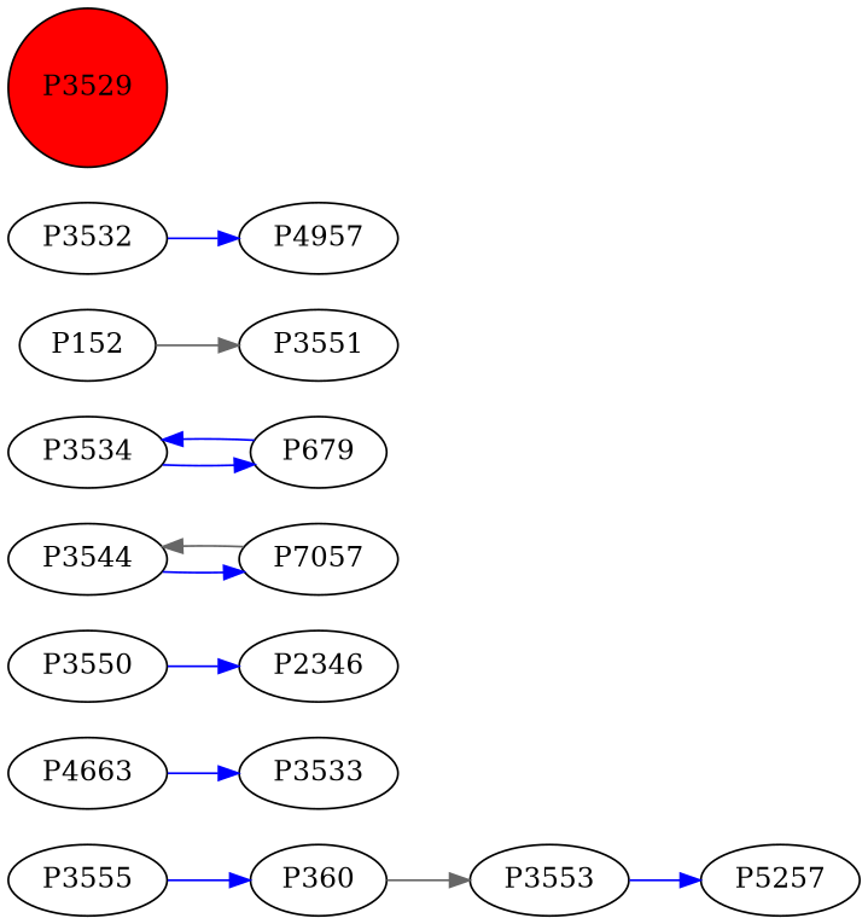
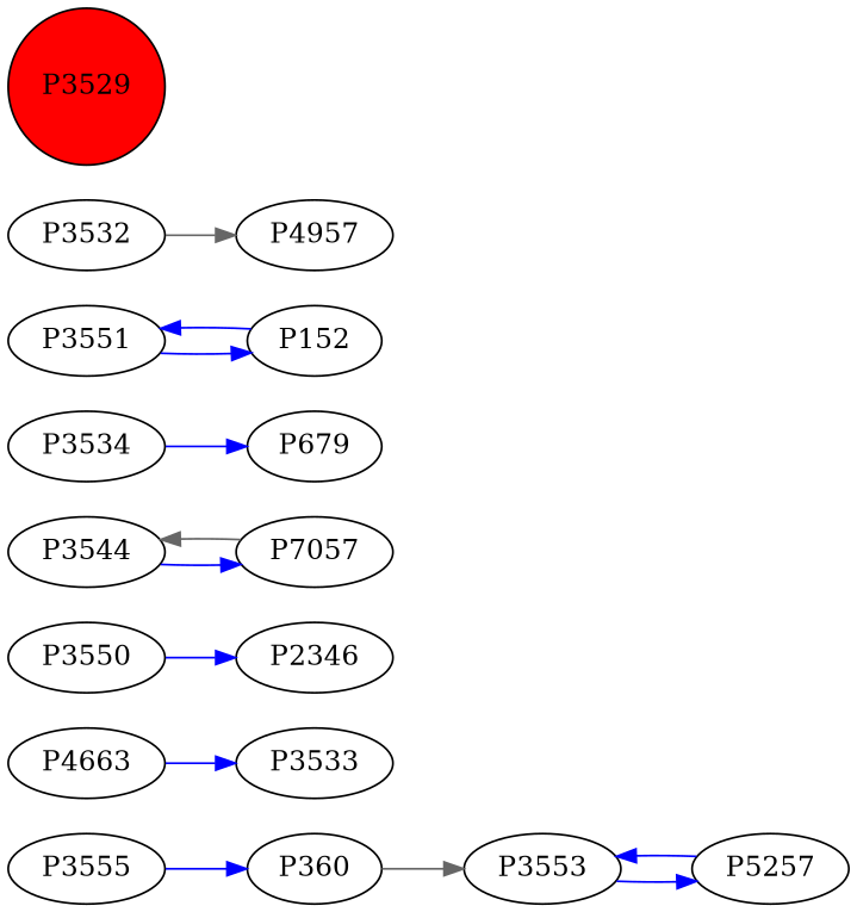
  digraph {
    rankdir=LR
    edge [color=blue]
    P3555
    P360
    P3553
    n4 [label=P5257]
    P4663
    P3533
    P3550
    P2346
    P3544
    P7057
    P3534
    P679
    P3551
    P152
    P3532
    P4957
    P3529 [fillcolor=red shape=circle style=filled]
    P3555 -> P360
    P360 -> P3553 [color=gray40]
    P3553 -> n4
+   n4 -> P3553
    P4663 -> P3533
    P3550 -> P2346
    P3544 -> P7057
    P7057 -> P3544 [color=gray40]
    P3534 -> P679
-   P679 -> P3534
-   P152 -> P3551 [color=gray40]
-   P3532 -> P4957
+   P3551 -> P152
+   P152 -> P3551
+   P3532 -> P4957 [color=gray40]
  }
